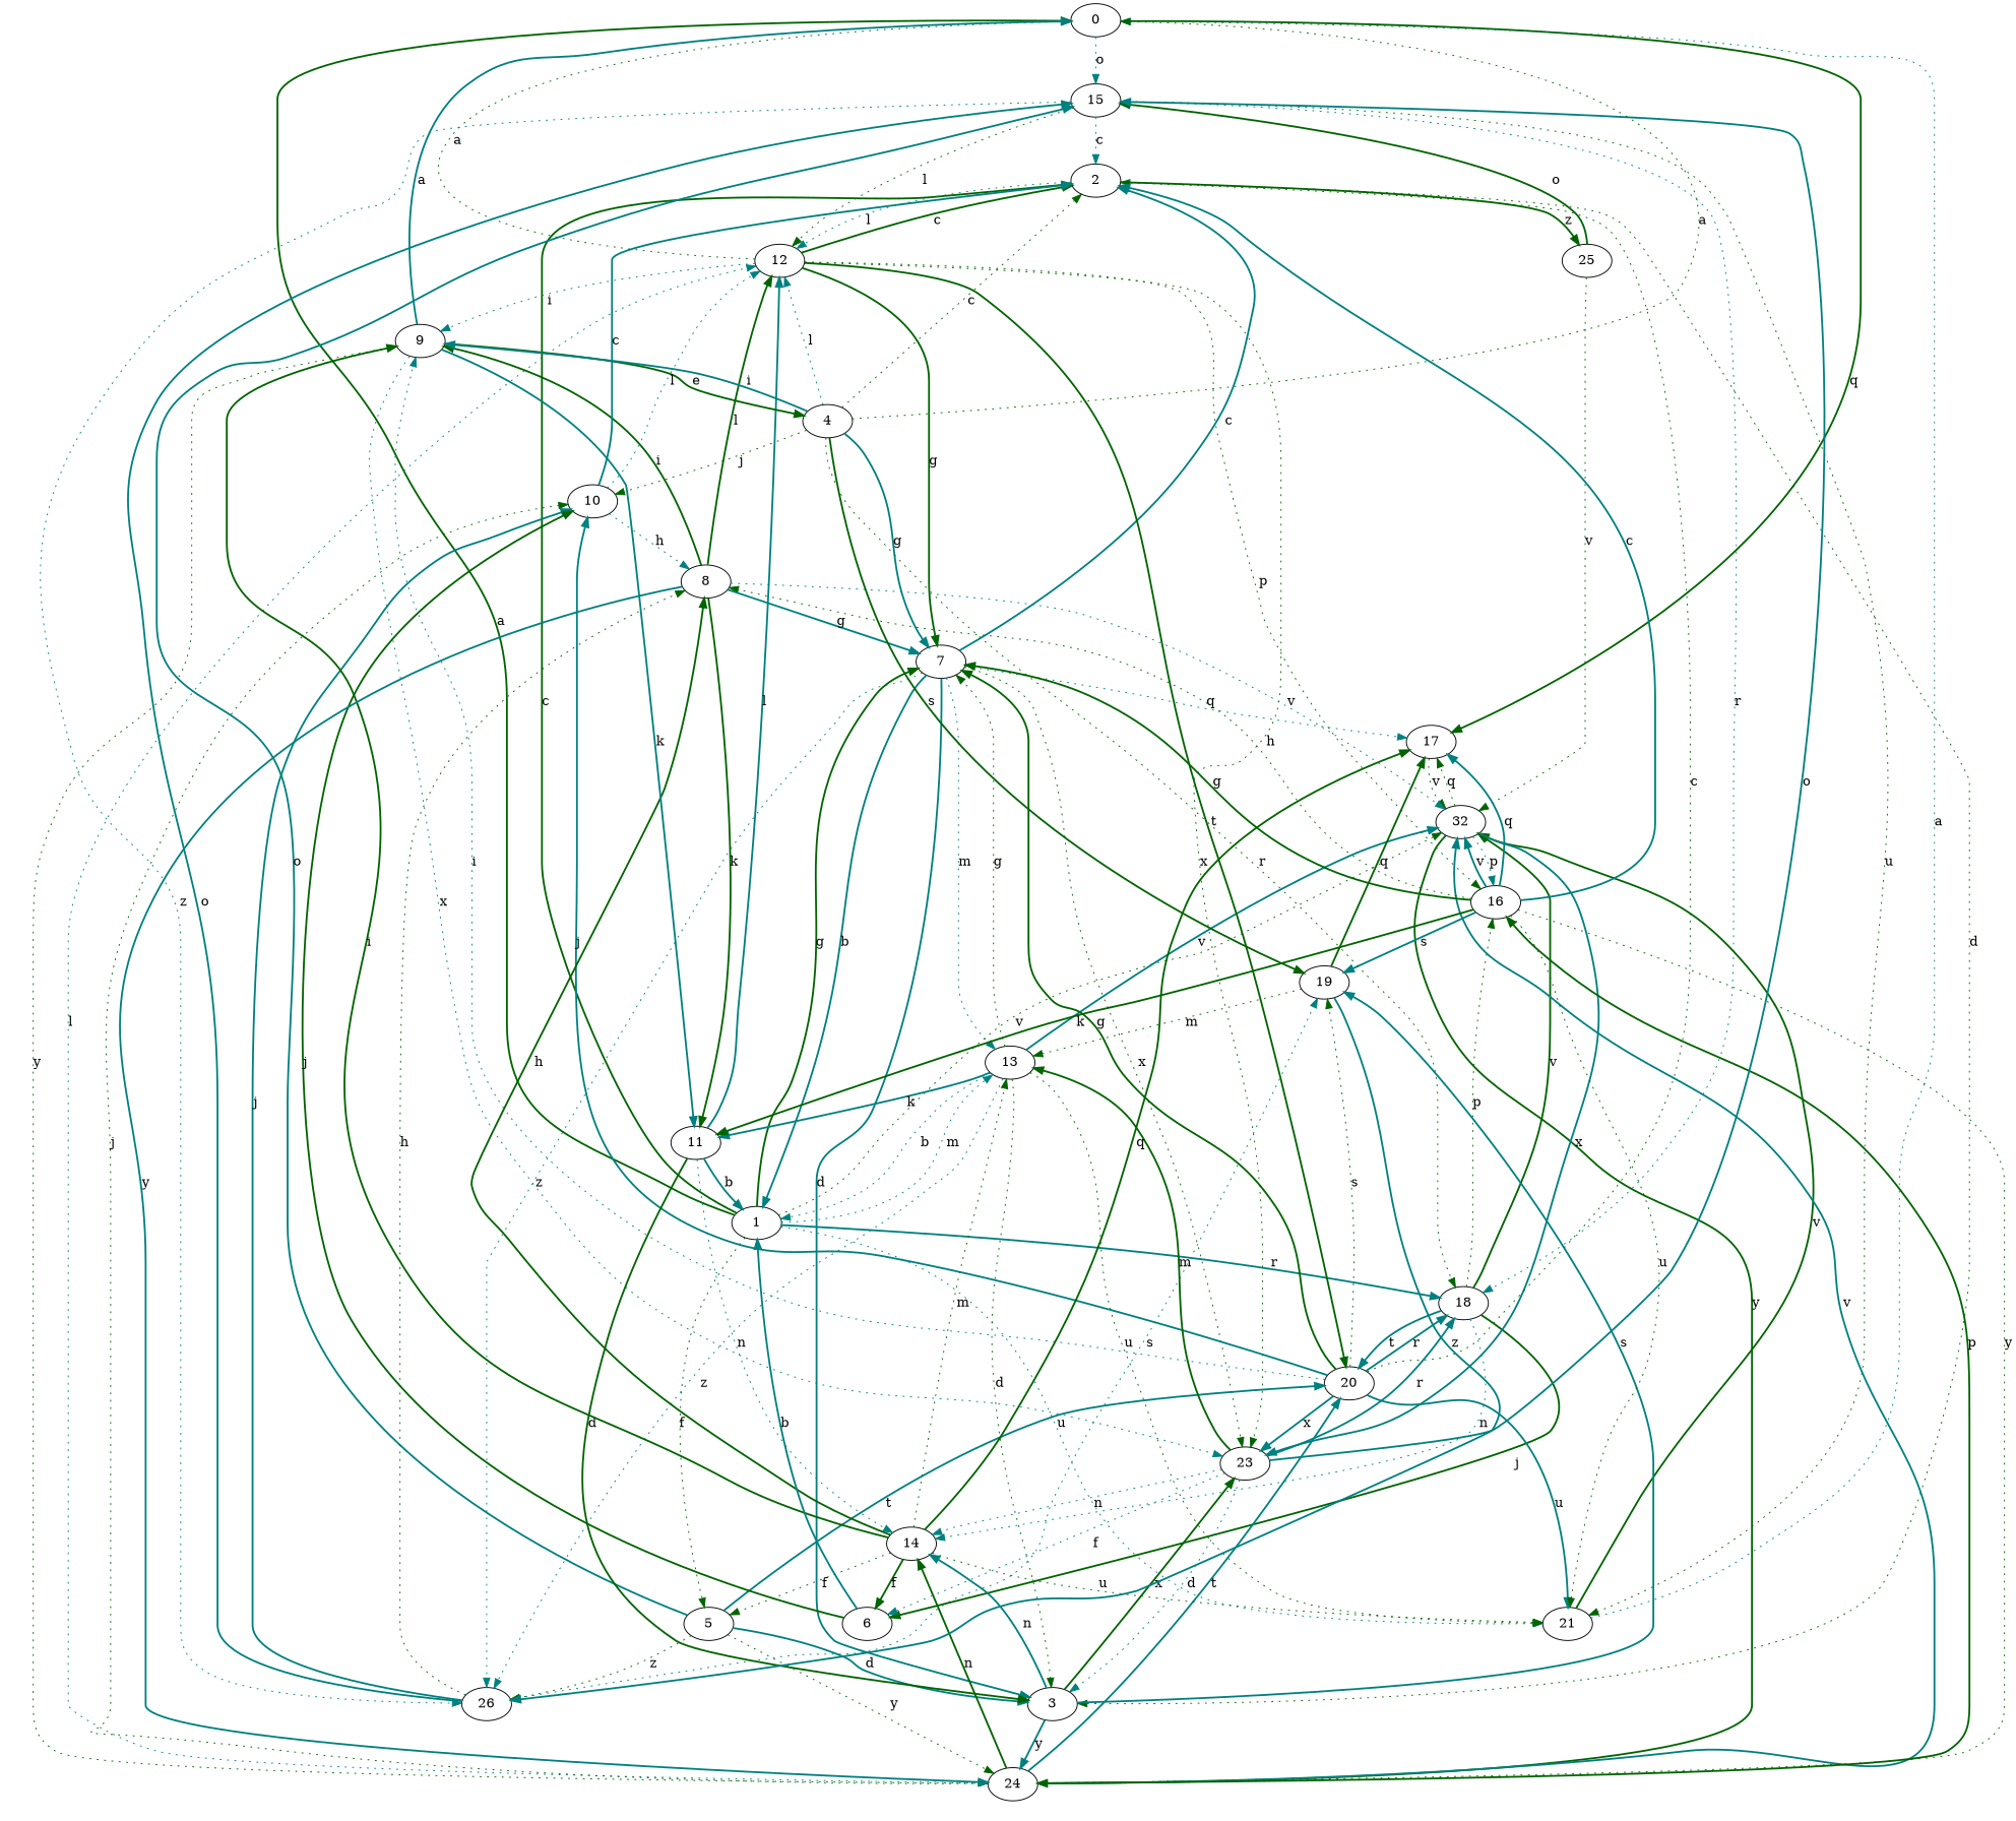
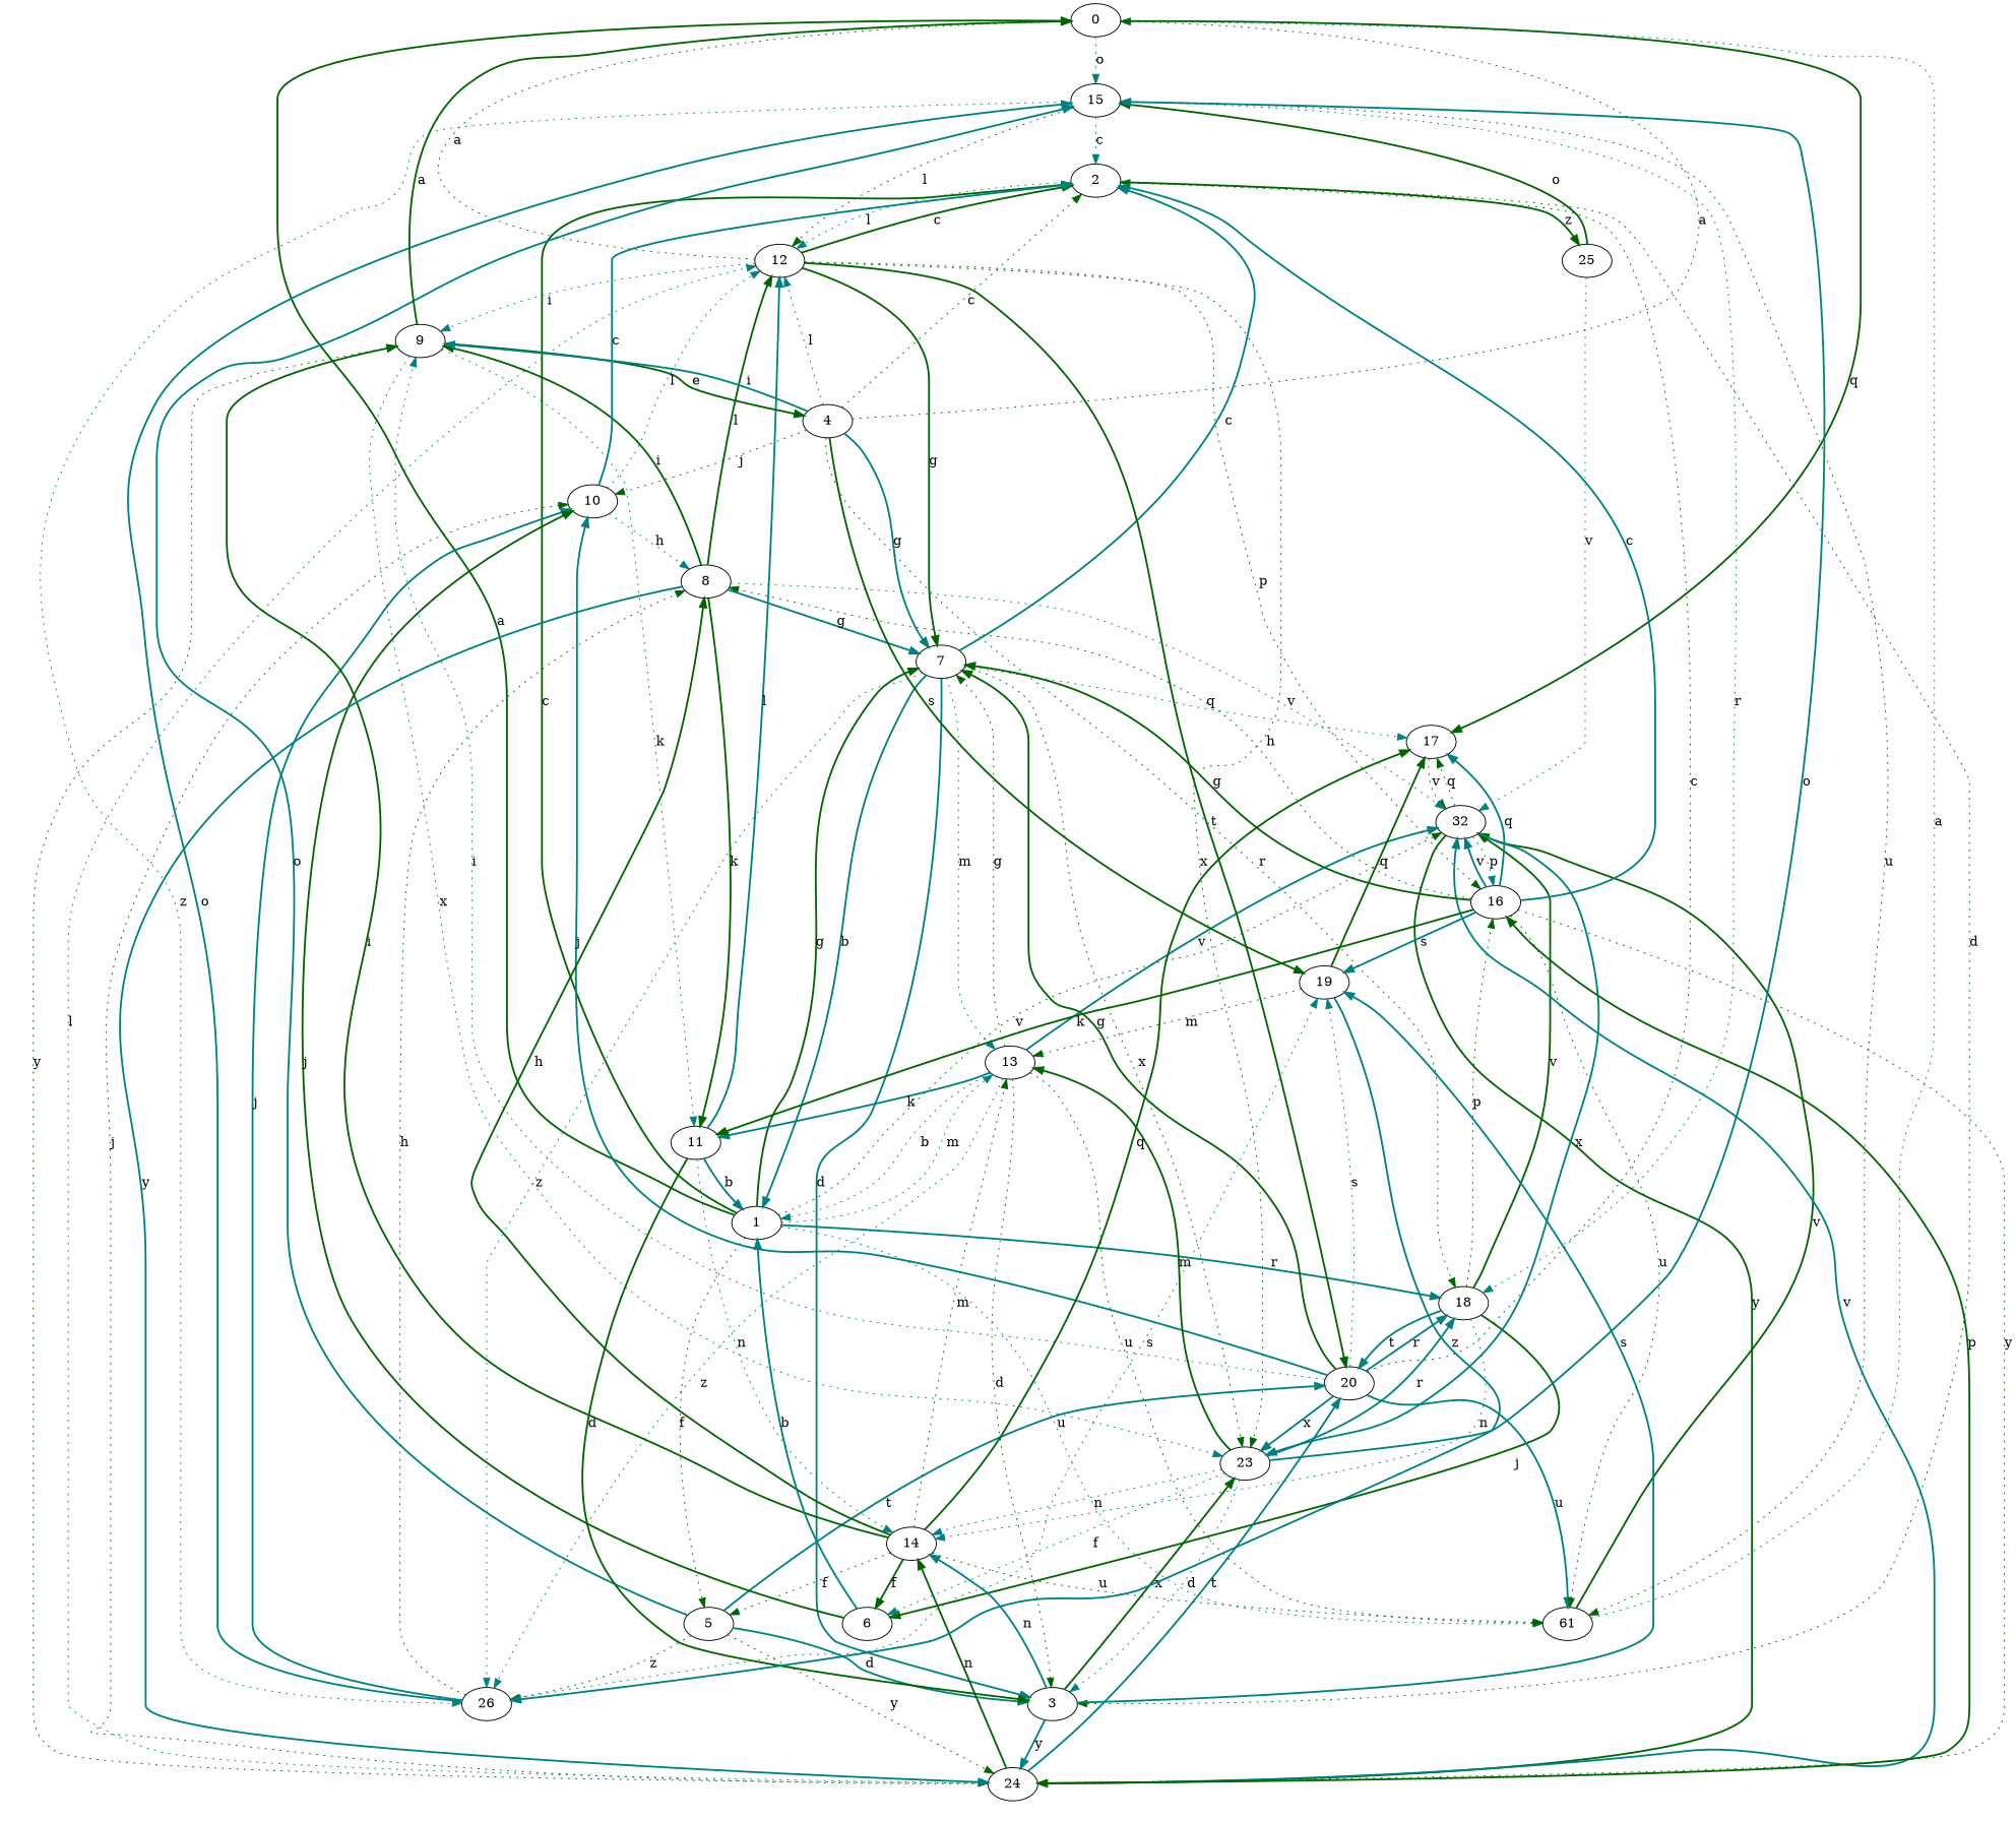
  strict digraph {
    edge [color=teal style=bold]
    0
    15
    17
    1
    2
    5
    7
    13
    18
-   21
+   21 [label=61]
    n11 [label=32]
    12
    26
    3
    25
    24
    20
    23
    11
    14
    6
    16
    19
    9
    8
    10
    4
    0 -> 15 [label=o style=dotted]
    0 -> 17 [color=darkgreen label=q]
    15 -> 2 [label=c style=dotted]
    15 -> 18 [label=r style=dotted]
    15 -> 21 [color=darkgreen label=u style=dotted]
    15 -> 12 [color=darkgreen label=l style=dotted]
    15 -> 26 [label=z style=dotted]
    17 -> n11 [color=darkgreen label=v style=dotted]
    1 -> 0 [color=darkgreen label=a]
    1 -> 2 [color=darkgreen label=c]
    1 -> 5 [color=darkgreen label=f style=dotted]
    1 -> 7 [color=darkgreen label=g]
    1 -> 13 [label=m style=dotted]
    1 -> 18 [label=r]
    1 -> 21 [label=u style=dotted]
    1 -> n11 [color=darkgreen label=v style=dotted]
    2 -> 12 [label=l style=dotted]
    2 -> 3 [color=darkgreen label=d style=dotted]
    2 -> 25 [color=darkgreen label=z]
    5 -> 15 [label=o]
    5 -> 26 [color=darkgreen label=z style=dotted]
    5 -> 3 [label=d]
    5 -> 24 [color=darkgreen label=y style=dotted]
    5 -> 20 [label=t]
    7 -> 17 [label=q style=dotted]
    7 -> 1 [label=b]
    7 -> 2 [label=c]
    7 -> 13 [label=m style=dotted]
    7 -> 26 [label=z style=dotted]
    7 -> 3 [label=d]
    7 -> 23 [color=darkgreen label=x style=dotted]
    13 -> 1 [label=b style=dotted]
    13 -> 7 [color=darkgreen label=g style=dotted]
    13 -> 21 [color=darkgreen label=u style=dotted]
    13 -> n11 [label=v]
    13 -> 26 [label=z style=dotted]
    13 -> 3 [color=darkgreen label=d style=dotted]
    13 -> 11 [label=k]
    18 -> n11 [color=darkgreen label=v]
    18 -> 20 [label=t]
    18 -> 14 [label=n style=dotted]
    18 -> 6 [color=darkgreen label=j]
    18 -> 16 [color=darkgreen label=p style=dotted]
    21 -> 0 [label=a style=dotted]
    21 -> n11 [color=darkgreen label=v]
    n11 -> 17 [color=darkgreen label=q style=dotted]
    n11 -> 24 [color=darkgreen label=y]
    n11 -> 23 [label=x]
    n11 -> 16 [label=p style=dotted]
    12 -> 0 [color=darkgreen label=a style=dotted]
    12 -> 2 [color=darkgreen label=c]
    12 -> 7 [color=darkgreen label=g]
    12 -> 20 [color=darkgreen label=t]
    12 -> 23 [color=darkgreen label=x style=dotted]
    12 -> 16 [color=darkgreen label=p style=dotted]
    12 -> 9 [label=i style=dotted]
    26 -> 15 [label=o]
    26 -> 19 [label=s style=dotted]
    26 -> 8 [color=darkgreen label=h style=dotted]
    26 -> 10 [label=j]
    3 -> 24 [label=y]
    3 -> 23 [color=darkgreen label=x]
    3 -> 14 [label=n]
    3 -> 19 [label=s]
    25 -> 15 [color=darkgreen label=o]
-   25 -> n11 [color=darkgreen label=v style=dotted]
+   25 -> n11 [label=v style=dotted]
    24 -> n11 [label=v]
    24 -> 12 [label=l style=dotted]
    24 -> 20 [label=t]
    24 -> 14 [color=darkgreen label=n]
    24 -> 16 [color=darkgreen label=p]
    24 -> 10 [color=darkgreen label=j style=dotted]
    20 -> 2 [color=darkgreen label=c style=dotted]
    20 -> 7 [color=darkgreen label=g]
    20 -> 18 [label=r]
    20 -> 21 [label=u]
    20 -> 23 [label=x]
-   20 -> 19 [color=darkgreen label=s style=dotted]
+   20 -> 19 [label=s style=dotted]
    20 -> 9 [label=i style=dotted]
    20 -> 10 [label=j]
    23 -> 15 [label=o]
    23 -> 13 [color=darkgreen label=m]
    23 -> 18 [label=r]
    23 -> 3 [label=d style=dotted]
    23 -> 14 [label=n style=dotted]
    23 -> 6 [label=f style=dotted]
    11 -> 1 [label=b]
    11 -> 12 [label=l]
    11 -> 3 [color=darkgreen label=d]
    11 -> 14 [label=n style=dotted]
    14 -> 17 [color=darkgreen label=q]
    14 -> 5 [color=darkgreen label=f style=dotted]
    14 -> 13 [color=darkgreen label=m style=dotted]
    14 -> 21 [color=darkgreen label=u style=dotted]
    14 -> 6 [color=darkgreen label=f]
    14 -> 9 [color=darkgreen label=i]
    14 -> 8 [color=darkgreen label=h]
    6 -> 1 [label=b]
    6 -> 10 [color=darkgreen label=j]
    16 -> 17 [label=q]
    16 -> 2 [label=c]
    16 -> 7 [color=darkgreen label=g]
    16 -> 21 [color=darkgreen label=u style=dotted]
    16 -> n11 [label=v]
    16 -> 24 [color=darkgreen label=y style=dotted]
    16 -> 11 [color=darkgreen label=k]
    16 -> 19 [label=s]
    16 -> 8 [color=darkgreen label=h style=dotted]
    19 -> 17 [color=darkgreen label=q]
    19 -> 13 [color=darkgreen label=m style=dotted]
    19 -> 26 [label=z]
-   9 -> 0 [label=a]
+   9 -> 0 [color=darkgreen label=a]
    9 -> 24 [color=darkgreen label=y style=dotted]
    9 -> 23 [label=x style=dotted]
-   9 -> 11 [label=k]
+   9 -> 11 [label=k style=dotted]
    9 -> 4 [color=darkgreen label=e]
    8 -> 7 [label=g]
    8 -> n11 [label=v style=dotted]
    8 -> 12 [color=darkgreen label=l]
    8 -> 24 [label=y]
    8 -> 11 [color=darkgreen label=k]
    8 -> 9 [color=darkgreen label=i]
    10 -> 2 [label=c]
    10 -> 12 [label=l style=dotted]
    10 -> 8 [label=h style=dotted]
    4 -> 0 [color=darkgreen label=a style=dotted]
    4 -> 2 [color=darkgreen label=c style=dotted]
    4 -> 7 [label=g]
    4 -> 18 [color=darkgreen label=r style=dotted]
    4 -> 12 [label=l style=dotted]
    4 -> 19 [color=darkgreen label=s]
    4 -> 9 [label=i]
    4 -> 10 [color=darkgreen label=j style=dotted]
  }
